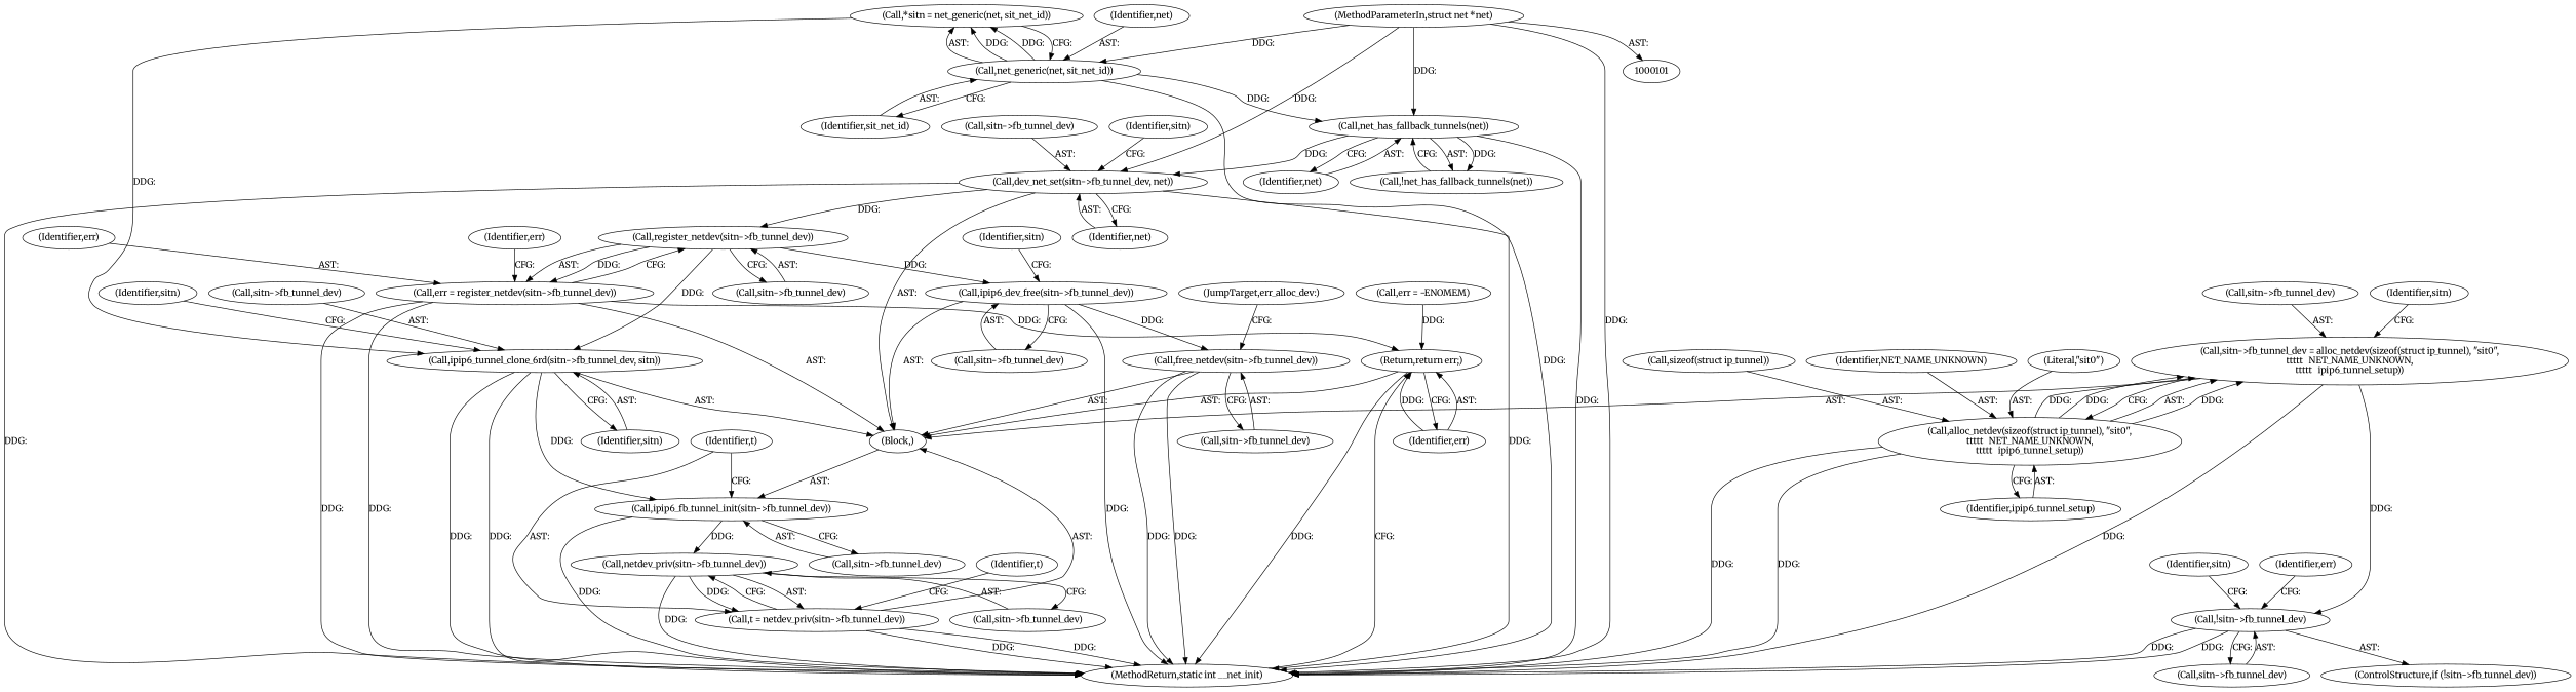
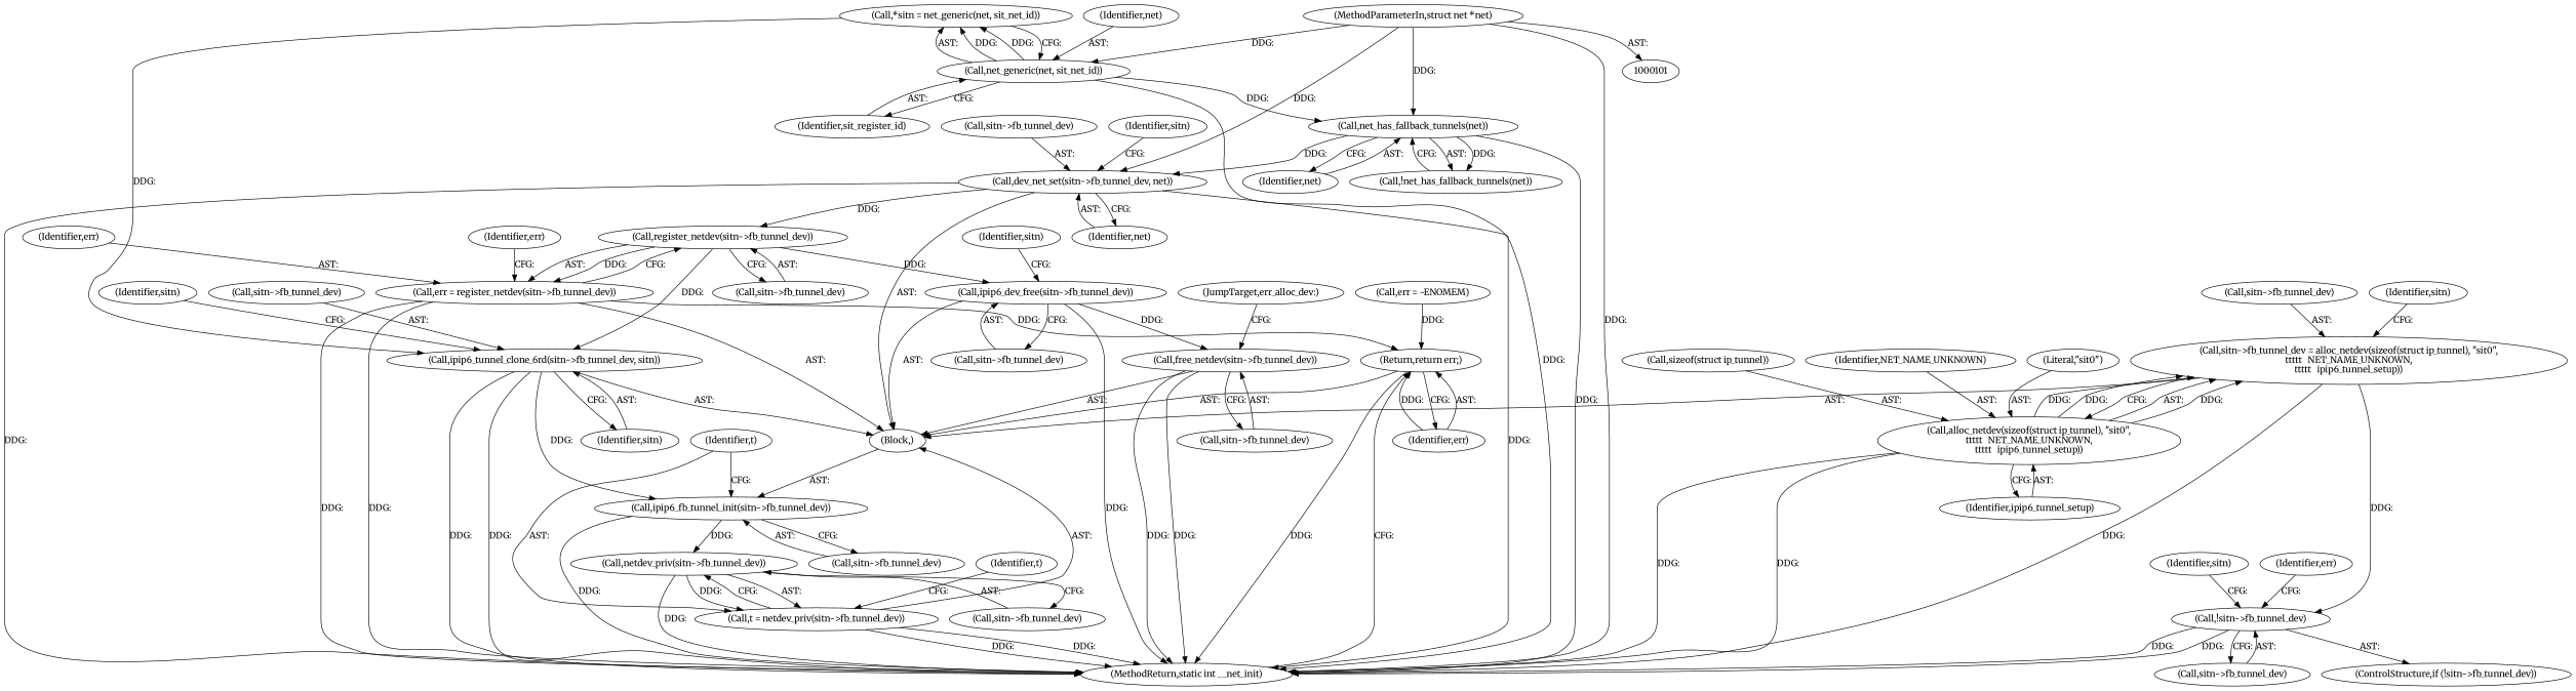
  digraph {
    fontname=Merriweather
    node [fontname=Merriweather]
    edge [fontname=Merriweather]
    n1 [label="(Call,dev_net_set(sitn->fb_tunnel_dev, net))"]
    n2 [label="(Call,register_netdev(sitn->fb_tunnel_dev))"]
    n3 [label="(Identifier,net)"]
    n4 [label="(MethodReturn,static int __net_init)"]
    n5 [label="(Block,)"]
    n6 [label="(Call,err = register_netdev(sitn->fb_tunnel_dev))"]
    n7 [label="(Call,ipip6_tunnel_clone_6rd(sitn->fb_tunnel_dev, sitn))"]
    n8 [label="(Call,ipip6_dev_free(sitn->fb_tunnel_dev))"]
    n9 [label="(Call,sitn->fb_tunnel_dev)"]
    n10 [label="(Return,return err;)"]
    n11 [label="(Call,ipip6_fb_tunnel_init(sitn->fb_tunnel_dev))"]
    n12 [label="(Call,!sitn->fb_tunnel_dev)"]
    n13 [label="(Call,sitn->fb_tunnel_dev)"]
    n14 [label="(ControlStructure,if (!sitn->fb_tunnel_dev))"]
    n15 [label="(Call,sitn->fb_tunnel_dev = alloc_netdev(sizeof(struct ip_tunnel), \"sit0\",\n\t\t\t\t\t   NET_NAME_UNKNOWN,\n\t\t\t\t\t   ipip6_tunnel_setup))"]
    n16 [label="(Call,alloc_netdev(sizeof(struct ip_tunnel), \"sit0\",\n\t\t\t\t\t   NET_NAME_UNKNOWN,\n\t\t\t\t\t   ipip6_tunnel_setup))"]
    n17 [label="(Identifier,ipip6_tunnel_setup)"]
    n18 [label="(Call,net_has_fallback_tunnels(net))"]
    n19 [label="(Call,!net_has_fallback_tunnels(net))"]
    n20 [label="(Identifier,net)"]
    n21 [label="(Call,net_generic(net, sit_net_id))"]
    n22 [label="(Call,*sitn = net_generic(net, sit_net_id))"]
-   n23 [label="(Identifier,sit_net_id)"]
+   n23 [label="(Identifier,sit_register_id)"]
    n24 [label="(MethodParameterIn,struct net *net)"]
    1000101
    n26 [label="(Identifier,sitn)"]
    n27 [label="(Call,free_netdev(sitn->fb_tunnel_dev))"]
    n28 [label="(Call,sitn->fb_tunnel_dev)"]
    n29 [label="(Identifier,err)"]
    n30 [label="(Call,netdev_priv(sitn->fb_tunnel_dev))"]
    n31 [label="(Call,sitn->fb_tunnel_dev)"]
    n32 [label="(Call,t = netdev_priv(sitn->fb_tunnel_dev))"]
    n33 [label="(Call,sitn->fb_tunnel_dev)"]
    n34 [label="(Call,sitn->fb_tunnel_dev)"]
    n35 [label="(Identifier,sitn)"]
    n36 [label="(Call,sitn->fb_tunnel_dev)"]
    n37 [label="(Literal,\"sit0\")"]
    n38 [label="(Identifier,net)"]
    n39 [label="(Identifier,err)"]
    n40 [label="(Identifier,sitn)"]
    n41 [label="(Call,sizeof(struct ip_tunnel))"]
    n42 [label="(Call,sitn->fb_tunnel_dev)"]
    n43 [label="(Identifier,err)"]
    n44 [label="(Identifier,NET_NAME_UNKNOWN)"]
    n45 [label="(Identifier,t)"]
    n46 [label="(Call,err = -ENOMEM)"]
    n47 [label="(Identifier,sitn)"]
    n48 [label="(JumpTarget,err_alloc_dev:)"]
    n49 [label="(Call,sitn->fb_tunnel_dev)"]
    n50 [label="(Identifier,err)"]
    n51 [label="(Identifier,sitn)"]
    n52 [label="(Identifier,sitn)"]
    n53 [label="(Identifier,t)"]
    n1 -> n2 [label="DDG: "]
    n1 -> n3 [label="CFG: "]
    n1 -> n4 [label="DDG: "]
    n1 -> n4 [label="DDG: "]
    n1 -> n5 [label="AST: "]
    n2 -> n6 [label="AST: "]
    n2 -> n6 [label="DDG: "]
    n2 -> n7 [label="DDG: "]
    n2 -> n8 [label="DDG: "]
    n2 -> n9 [label="CFG: "]
    n3 -> n1 [label="AST: "]
    n4 -> n10 [label="CFG: "]
    n5 -> n11 [label="AST: "]
    n6 -> n2 [label="CFG: "]
    n6 -> n4 [label="DDG: "]
    n6 -> n4 [label="DDG: "]
    n6 -> n5 [label="AST: "]
    n6 -> n10 [label="DDG: "]
    n7 -> n4 [label="DDG: "]
    n7 -> n4 [label="DDG: "]
    n7 -> n5 [label="AST: "]
    n7 -> n11 [label="DDG: "]
    n7 -> n26 [label="CFG: "]
    n8 -> n4 [label="DDG: "]
    n8 -> n5 [label="AST: "]
    n8 -> n27 [label="DDG: "]
    n8 -> n28 [label="CFG: "]
    n9 -> n2 [label="AST: "]
    n10 -> n4 [label="DDG: "]
    n10 -> n5 [label="AST: "]
    n10 -> n29 [label="CFG: "]
    n11 -> n4 [label="DDG: "]
    n11 -> n30 [label="DDG: "]
    n11 -> n31 [label="CFG: "]
    n12 -> n4 [label="DDG: "]
    n12 -> n4 [label="DDG: "]
    n12 -> n13 [label="CFG: "]
    n12 -> n14 [label="AST: "]
    n13 -> n12 [label="AST: "]
    n15 -> n4 [label="DDG: "]
    n15 -> n5 [label="AST: "]
    n15 -> n12 [label="DDG: "]
    n15 -> n16 [label="CFG: "]
    n16 -> n4 [label="DDG: "]
    n16 -> n4 [label="DDG: "]
    n16 -> n15 [label="AST: "]
    n16 -> n15 [label="DDG: "]
    n16 -> n15 [label="DDG: "]
    n16 -> n15 [label="DDG: "]
    n16 -> n17 [label="CFG: "]
    n17 -> n16 [label="AST: "]
    n18 -> n1 [label="DDG: "]
    n18 -> n4 [label="DDG: "]
    n18 -> n19 [label="AST: "]
    n18 -> n19 [label="DDG: "]
    n18 -> n20 [label="CFG: "]
    n19 -> n18 [label="CFG: "]
    n20 -> n18 [label="AST: "]
    n21 -> n4 [label="DDG: "]
    n21 -> n18 [label="DDG: "]
    n21 -> n22 [label="AST: "]
    n21 -> n22 [label="DDG: "]
    n21 -> n22 [label="DDG: "]
    n21 -> n23 [label="CFG: "]
    n22 -> n7 [label="DDG: "]
    n22 -> n21 [label="CFG: "]
    n23 -> n21 [label="AST: "]
    n24 -> n1 [label="DDG: "]
    n24 -> n4 [label="DDG: "]
    n24 -> n18 [label="DDG: "]
    n24 -> n21 [label="DDG: "]
    n24 -> 1000101 [label="AST: "]
    n26 -> n7 [label="AST: "]
    n27 -> n4 [label="DDG: "]
    n27 -> n4 [label="DDG: "]
    n27 -> n5 [label="AST: "]
    n27 -> n34 [label="CFG: "]
    n28 -> n8 [label="AST: "]
    n29 -> n10 [label="AST: "]
    n29 -> n10 [label="DDG: "]
    n30 -> n4 [label="DDG: "]
    n30 -> n32 [label="AST: "]
    n30 -> n32 [label="DDG: "]
    n30 -> n33 [label="CFG: "]
    n31 -> n11 [label="AST: "]
    n32 -> n4 [label="DDG: "]
    n32 -> n4 [label="DDG: "]
    n32 -> n5 [label="AST: "]
    n32 -> n30 [label="CFG: "]
    n33 -> n30 [label="AST: "]
    n34 -> n27 [label="AST: "]
    n35 -> n15 [label="CFG: "]
    n36 -> n15 [label="AST: "]
    n37 -> n16 [label="AST: "]
    n38 -> n21 [label="AST: "]
    n39 -> n6 [label="AST: "]
    n40 -> n7 [label="CFG: "]
    n41 -> n16 [label="AST: "]
    n42 -> n7 [label="AST: "]
    n43 -> n6 [label="CFG: "]
    n44 -> n16 [label="AST: "]
    n45 -> n11 [label="CFG: "]
    n45 -> n32 [label="AST: "]
    n46 -> n10 [label="DDG: "]
    n47 -> n12 [label="CFG: "]
    n48 -> n27 [label="CFG: "]
    n49 -> n1 [label="AST: "]
    n50 -> n12 [label="CFG: "]
    n51 -> n8 [label="CFG: "]
    n52 -> n1 [label="CFG: "]
    n53 -> n32 [label="CFG: "]
  }
